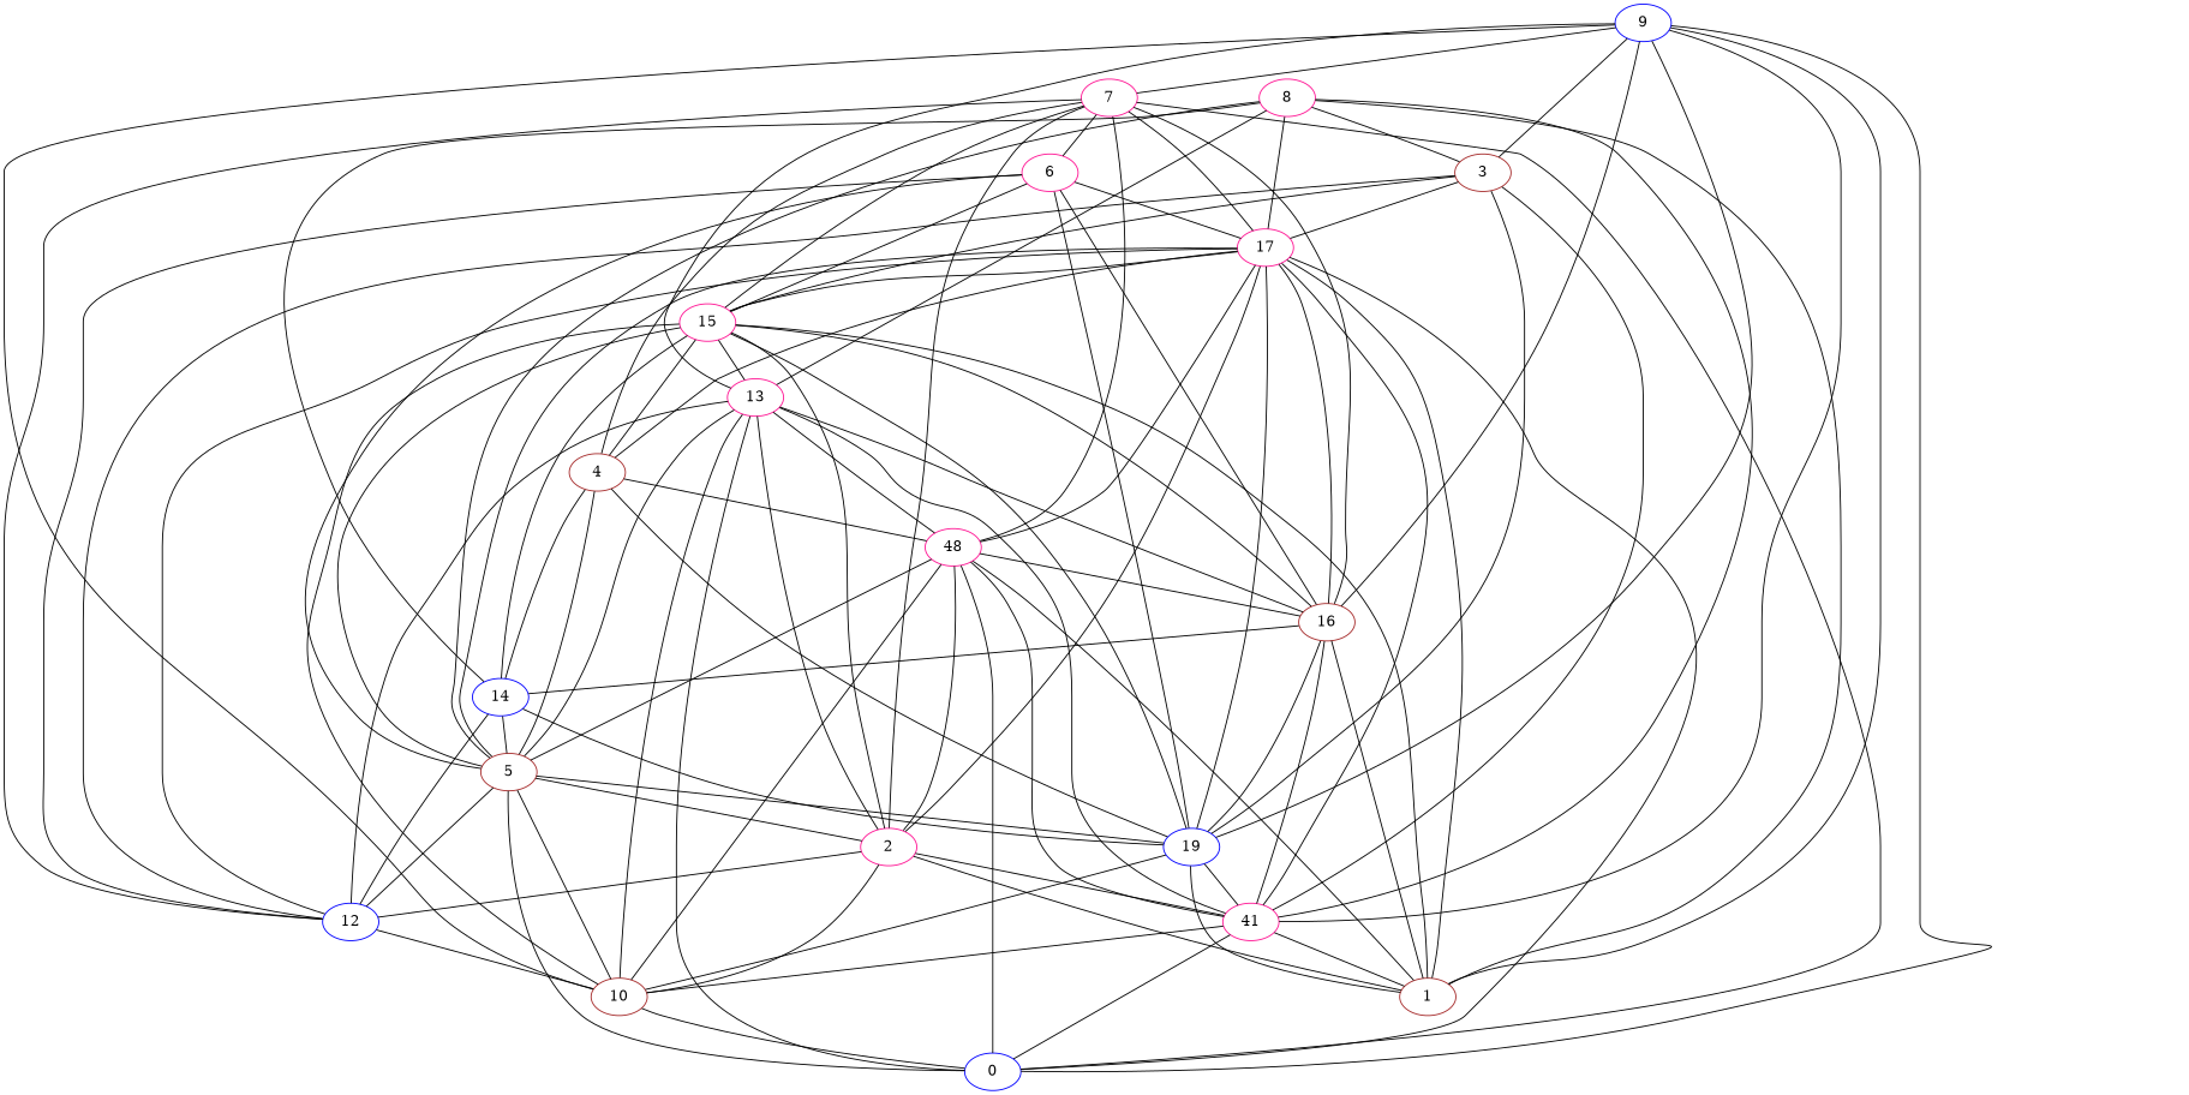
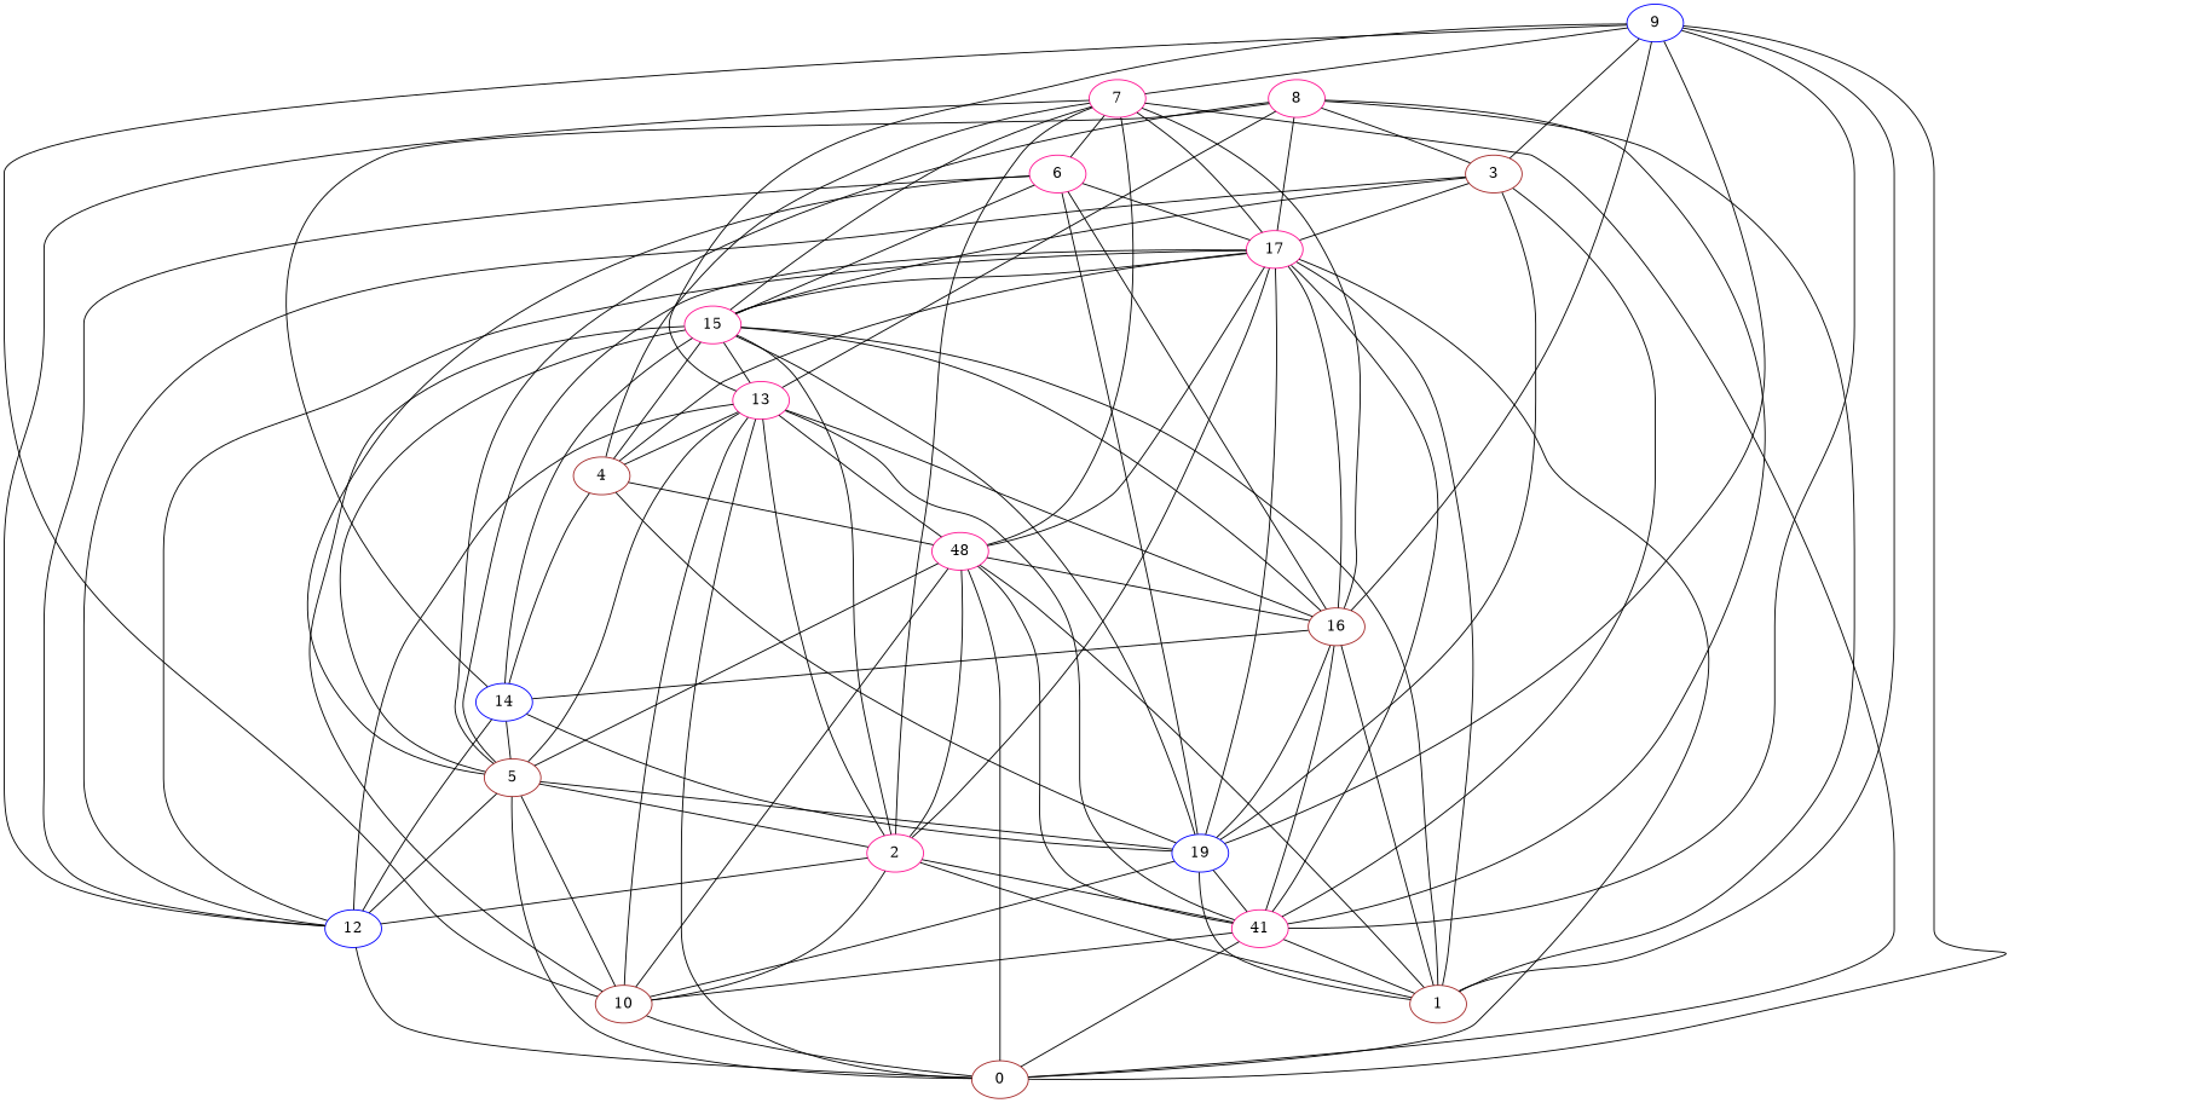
  digraph {
    node [color=deeppink]
    edge [color=black dir=none]
    6
    17
    19 [color=blue]
    15
    13
    5 [color=brown]
    12 [color=blue]
    16 [color=brown]
    1 [color=brown]
    n10 [label=41]
-   0 [color=blue]
+   0 [color=brown]
    14 [color=blue]
    10 [color=brown]
    8
    4 [color=brown]
    3 [color=brown]
    n17 [label=48]
    2
    9 [color=blue]
    7
    subgraph sub_1 {
      6
      17
      19
      15
      13
      5
      12
      16
      1
      n10
      0
      14
      10
      8
      4
      3
      n17
      2
      9
      7
    }
    6 -> 17
    6 -> 19
    6 -> 15
    6 -> 5
    6 -> 12
    6 -> 16
    17 -> 15
    17 -> 12
    17 -> 16
    17 -> 1
    17 -> n10
    17 -> 0
    19 -> 17
    19 -> 15
    19 -> 16
    19 -> 1
    19 -> n10
    19 -> 14
    19 -> 10
    19 -> 4
    15 -> 13
    15 -> 1
    15 -> 14
    15 -> 10
    13 -> 12
    13 -> n10
    13 -> 0
    13 -> 10
    5 -> 17
    5 -> 19
    5 -> 15
    5 -> 13
    5 -> 12
    5 -> 0
    5 -> 10
-   5 -> 4
+   13 -> 4
    5 -> n17
    5 -> 2
-   12 -> 10
+   12 -> 0
    16 -> 15
    16 -> 13
    16 -> 1
    16 -> n10
    16 -> 14
    n10 -> 1
    n10 -> 0
    n10 -> 10
    14 -> 5
    14 -> 12
    10 -> 0
    8 -> 17
    8 -> 13
    8 -> 5
    8 -> 1
    8 -> n10
    8 -> 14
    8 -> 3
    4 -> 17
    4 -> 15
    4 -> 14
    4 -> n17
    3 -> 17
    3 -> 19
    3 -> 15
    3 -> 12
    3 -> n10
    n17 -> 17
    n17 -> 13
    n17 -> 16
    n17 -> 1
    n17 -> n10
    n17 -> 0
    n17 -> 10
    2 -> 17
    2 -> 15
    2 -> 13
    2 -> 12
    2 -> 1
    2 -> n10
    2 -> 10
    2 -> n17
    9 -> 19
    9 -> 13
    9 -> 16
    9 -> 1
    9 -> n10
    9 -> 0
    9 -> 10
    9 -> 3
    9 -> 7
    7 -> 6
    7 -> 17
    7 -> 15
    7 -> 12
    7 -> 16
    7 -> 0
    7 -> 4
    7 -> n17
    7 -> 2
  }
